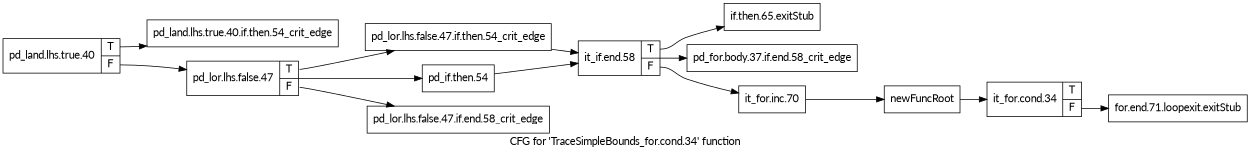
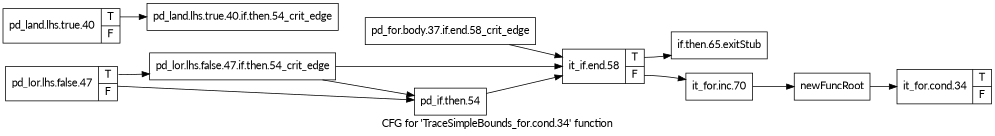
  digraph {
    fontname=Lato
    label="CFG for 'TraceSimpleBounds_for.cond.34' function"
    rankdir=LR
    node [fontname=Lato shape=record]
    edge [fontname=Lato]
    n1 [label="{newFuncRoot}"]
    n2 [label="{it_for.cond.34|{<s0>T|<s1>F}}"]
-   n3 [label="{for.end.71.loopexit.exitStub}"]
    n4 [label="{if.then.65.exitStub}"]
    n5 [label="{pd_land.lhs.true.40|{<s0>T|<s1>F}}"]
    n6 [label="{pd_land.lhs.true.40.if.then.54_crit_edge}"]
    n7 [label="{pd_lor.lhs.false.47|{<s0>T|<s1>F}}"]
    n8 [label="{pd_for.body.37.if.end.58_crit_edge}"]
    n9 [label="{it_if.end.58|{<s0>T|<s1>F}}"]
    n10 [label="{pd_if.then.54}"]
    n11 [label="{pd_lor.lhs.false.47.if.then.54_crit_edge}"]
-   n12 [label="{pd_lor.lhs.false.47.if.end.58_crit_edge}"]
    n13 [label="{it_for.inc.70}"]
    n1 -> n2
-   n2 -> n3 [tailport=s1]
    n5 -> n6 [tailport=s0]
-   n5 -> n7 [tailport=s1]
    n7 -> n10
    n7 -> n11 [tailport=s0]
-   n7 -> n12 [tailport=s1]
-   n9 -> n8
+   n8 -> n9
    n9 -> n4 [tailport=s0]
    n9 -> n13 [tailport=s1]
    n10 -> n9
    n11 -> n9
+   n11 -> n10
    n13 -> n1
  }
